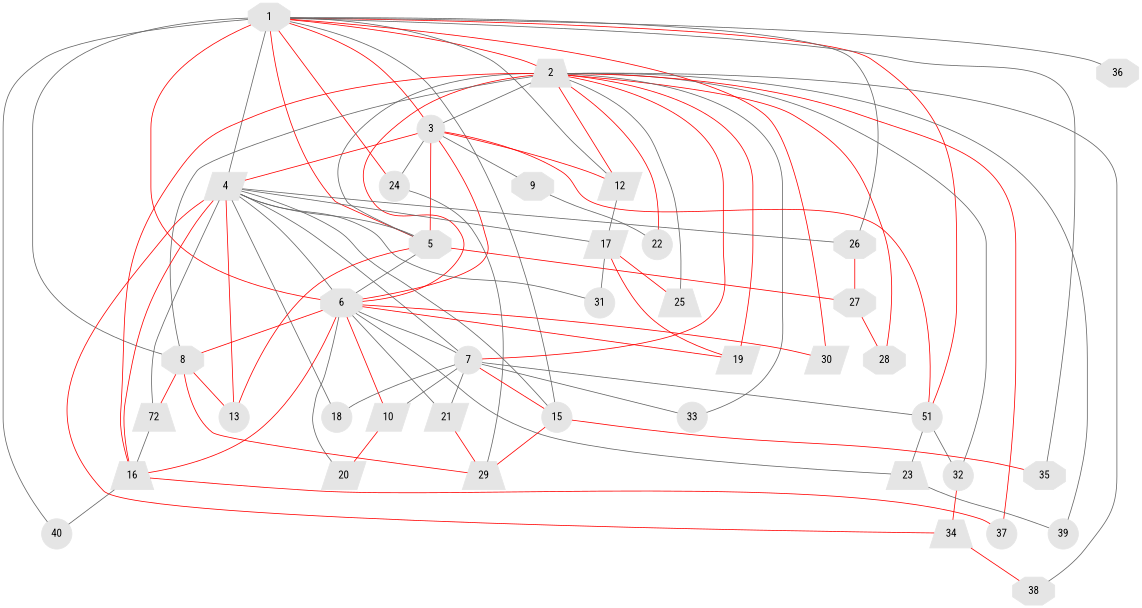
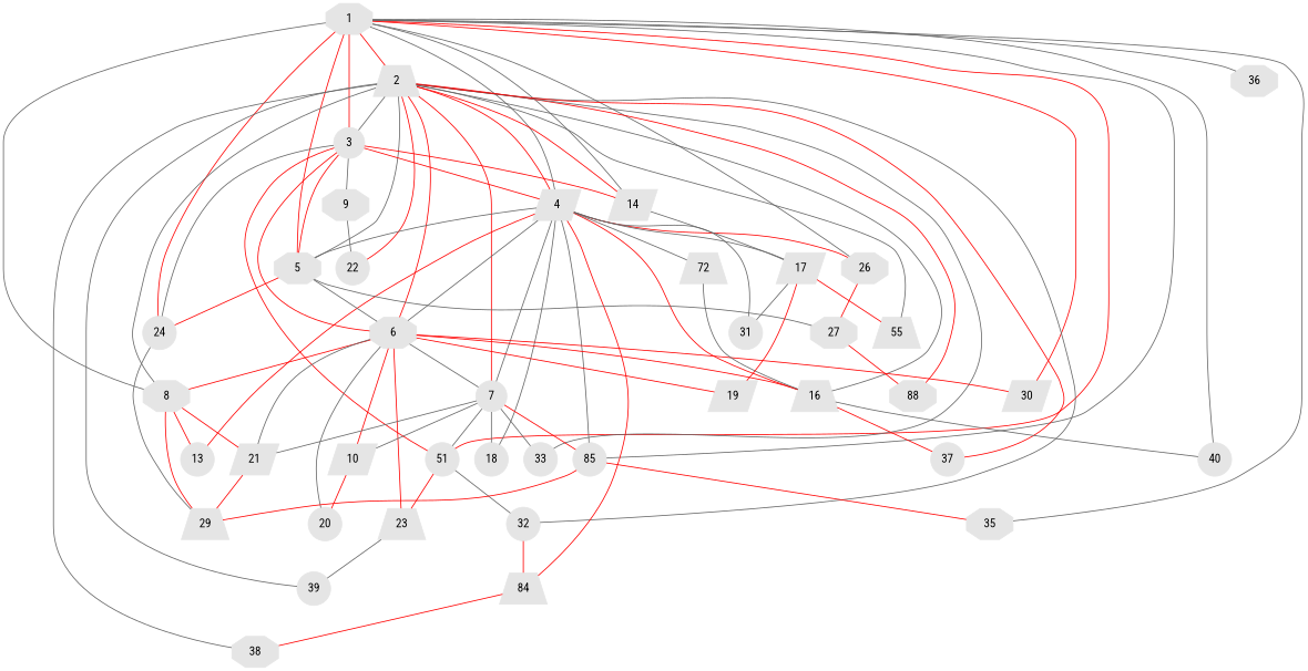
  graph {
    fontname="Roboto Condensed"
    node [color=gray90 fontname="Roboto Condensed" shape=circle style=filled]
    edge [color=gray40 fontname="Roboto Condensed" weight=1.0]
    1 [shape=octagon]
    2 [shape=trapezium]
    3
    4 [shape=parallelogram]
    5 [shape=octagon]
    6 [shape=octagon]
    8 [shape=octagon]
    n8 [label=51]
-   14 [shape=parallelogram label=12]
-   15
+   14 [shape=parallelogram]
+   15 [label=85]
    24
    26 [shape=octagon]
    30 [shape=parallelogram]
    35 [shape=octagon]
    36 [shape=octagon]
    40
    7
    16 [shape=trapezium]
    22
-   25 [shape=trapezium]
-   28 [shape=octagon]
+   25 [shape=trapezium label=55]
+   28 [shape=octagon label=88]
    32
    33
    37
    38 [shape=octagon]
    39
    9 [shape=octagon]
    n28 [label=72 shape=trapezium]
    13
    17 [shape=parallelogram]
    18
    31
-   34 [shape=trapezium]
+   34 [shape=trapezium label=84]
    27 [shape=octagon]
    10 [shape=parallelogram]
    19 [shape=parallelogram]
-   20 [shape=parallelogram]
+   20
    21 [shape=parallelogram]
    23 [shape=trapezium]
    29 [shape=trapezium]
    1 -- 2 [color=red weight=7.0]
    1 -- 3 [color=red weight=5.0]
    1 -- 4 [weight=6.0]
    1 -- 5 [color=red weight=5.0]
-   1 -- 6 [color=red weight=5.0]
    1 -- 8 [weight=12.0]
    1 -- n8 [color=red]
    1 -- 14
    1 -- 15
    1 -- 24 [color=red weight=2.0]
    1 -- 26
    1 -- 30 [color=red]
    1 -- 35
    1 -- 36
    1 -- 40
    2 -- 3 [weight=3.0]
-   2 -- 19 [color=red weight=4.0]
+   2 -- 4 [color=red weight=4.0]
    2 -- 5 [weight=2.0]
    2 -- 6 [color=red weight=2.0]
    2 -- 8 [weight=2.0]
    2 -- 14 [color=red]
    2 -- 7 [color=red]
-   2 -- 16 [color=red]
+   2 -- 16
    2 -- 22 [color=red]
    2 -- 25
    2 -- 28 [color=red]
    2 -- 32
    2 -- 33
    2 -- 37 [color=red]
    2 -- 38
    2 -- 39
    3 -- 4 [color=red weight=2.0]
    3 -- 5 [color=red weight=2.0]
    3 -- 6 [color=red weight=2.0]
    3 -- n8 [color=red]
    3 -- 14 [color=red]
    3 -- 24
    3 -- 9
    4 -- 5 [weight=2.0]
    4 -- 6 [weight=2.0]
    4 -- 15
-   4 -- 26
+   4 -- 26 [color=red]
    4 -- 7 [weight=2.0]
    4 -- 16 [color=red]
    4 -- n28
    4 -- 13 [color=red]
    4 -- 17
    4 -- 18
    4 -- 31
    4 -- 34 [color=red]
    5 -- 6
-   5 -- 13 [color=red]
-   5 -- 27 [color=red]
+   5 -- 24 [color=red]
+   5 -- 27
    6 -- 8 [color=red]
    6 -- 30 [color=red]
    6 -- 7
    6 -- 16 [color=red]
    6 -- 10 [color=red]
    6 -- 19 [color=red]
    6 -- 20
    6 -- 21
-   6 -- 23
-   8 -- n28 [color=red]
+   6 -- 23 [color=red]
+   8 -- 21 [color=red]
    8 -- 13 [color=red weight=2.0]
    8 -- 29 [color=red]
    n8 -- 32
-   n8 -- 23
+   n8 -- 23 [color=red]
    14 -- 17
    15 -- 35 [color=red]
    15 -- 29 [color=red]
    24 -- 29
    26 -- 27 [color=red]
    7 -- n8
    7 -- 15 [color=red]
    7 -- 33
    7 -- 18
    7 -- 10
    7 -- 21
    16 -- 40
    16 -- 37 [color=red]
    32 -- 34 [color=red]
    9 -- 22
    n28 -- 16
    17 -- 25 [color=red]
    17 -- 31
    17 -- 19 [color=red]
    34 -- 38 [color=red]
    27 -- 28 [color=red]
    10 -- 20 [color=red]
    21 -- 29 [color=red]
    23 -- 39
  }
